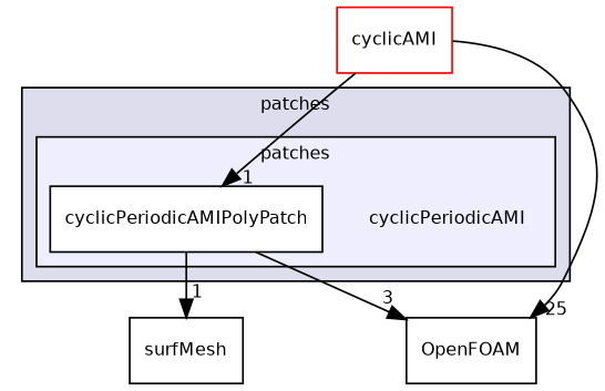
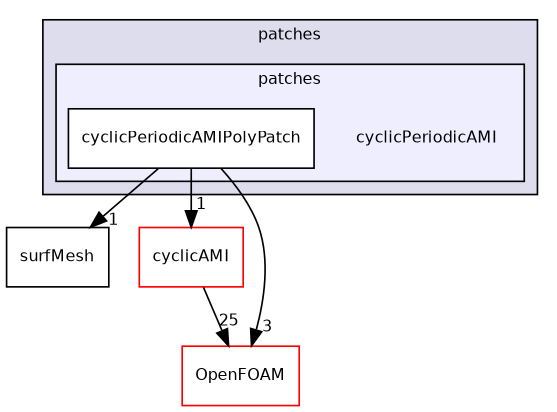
  digraph {
    compound=true
    node [fontname=Helvetica fontsize=10 shape=box color=black]
    edge [headlabel=1 labeldistance=1.5 labelfontname=Helvetica labelfontsize=10]
    n1 [label=cyclicPeriodicAMI shape=plaintext color=""]
    n2 [fillcolor=white label=cyclicPeriodicAMIPolyPatch style=filled]
    n3 [label=surfMesh]
    n4 [color=red label=cyclicAMI]
-   n5 [label=OpenFOAM]
+   n5 [color=red label=OpenFOAM]
    subgraph cluster_1 {
      bgcolor="#ddddee"
      fontname=Helvetica
      fontsize=10
      label=patches
      pencolor=black
      subgraph cluster_2 {
        bgcolor="#eeeeff"
        fontname=Helvetica
        fontsize=10
        label=patches
        pencolor=black
        n1
        n2
      }
    }
    n2 -> n3
-   n4 -> n2
+   n2 -> n4
    n2 -> n5 [headlabel=3]
    n4 -> n5 [headlabel=25]
  }
